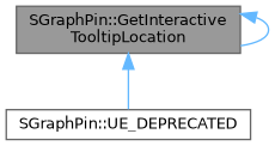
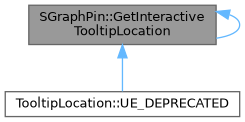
  digraph {
    rankdir=TB
    node [fontname=Helvetica fontsize=10 shape=box style=filled]
    edge [color=steelblue1 dir=back fontname=Helvetica fontsize=10 labelfontname=Helvetica labelfontsize=10 style=solid]
    n1 [color=gray40 fillcolor=grey60 fontcolor=black height=0.2 label="SGraphPin::GetInteractive\lTooltipLocation" width=0.4]
-   n2 [color=grey40 fillcolor=white height=0.2 label="SGraphPin::UE_DEPRECATED" width=0.4]
+   n2 [color=grey40 fillcolor=white height=0.2 label="TooltipLocation::UE_DEPRECATED" width=0.4]
    n1 -> n1
    n1 -> n2
  }
